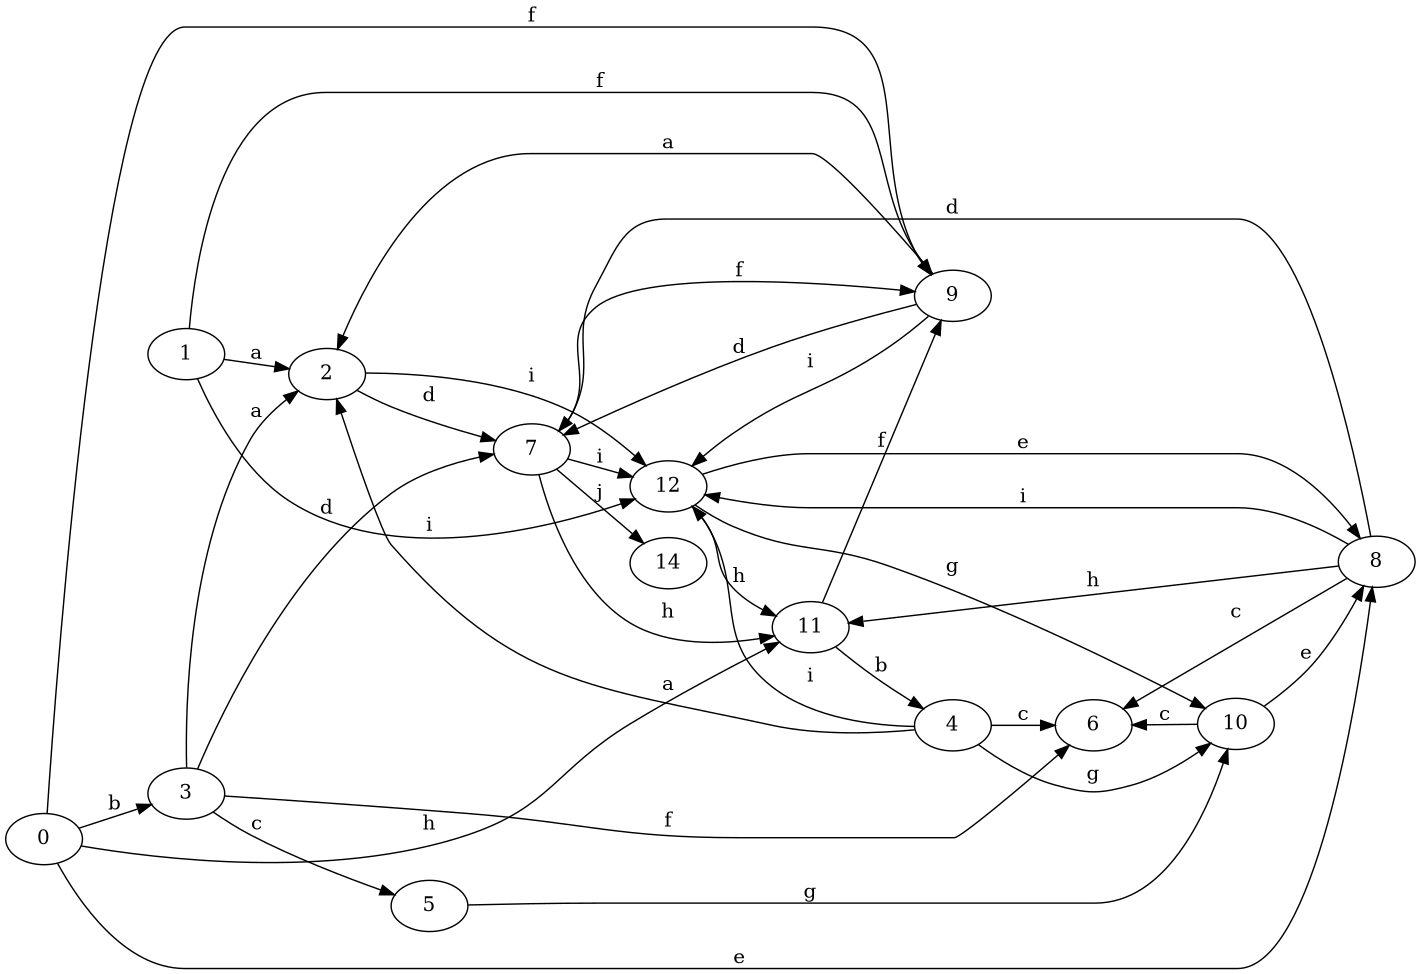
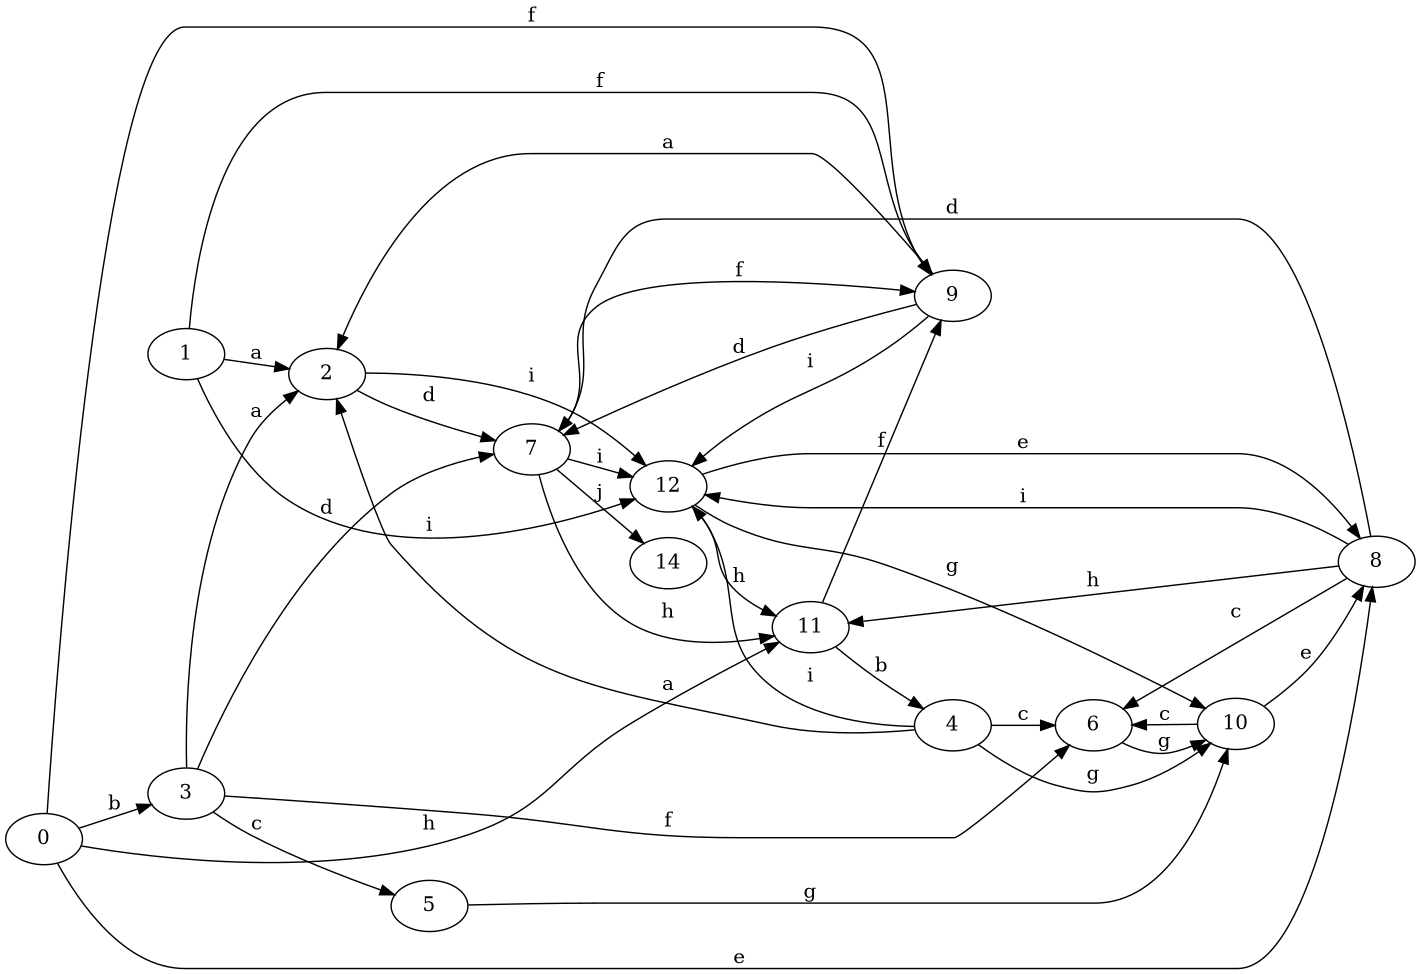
  strict digraph {
    rankdir=LR
    2
    7
    12
    9
    11
    14
    10
    8
    3
    5
    6
    4
    0
    1
    2 -> 7 [label=d]
    2 -> 12 [label=i]
    7 -> 12 [label=i]
    7 -> 9 [label=f]
    7 -> 11 [label=h]
    7 -> 14 [label=j]
    12 -> 11 [label=h]
    12 -> 10 [label=g]
    12 -> 8 [label=e]
    9 -> 2 [label=a]
    9 -> 7 [label=d]
    9 -> 12 [label=i]
    11 -> 9 [label=f]
    11 -> 4 [label=b]
    10 -> 8 [label=e]
    10 -> 6 [label=c]
    8 -> 7 [label=d]
    8 -> 12 [label=i]
    8 -> 11 [label=h]
    8 -> 6 [label=c]
    3 -> 2 [label=a]
    3 -> 7 [label=d]
    3 -> 5 [label=c]
    3 -> 6 [label=f]
    5 -> 10 [label=g]
+   6 -> 10 [label=g]
    4 -> 2 [label=a]
    4 -> 12 [label=i]
    4 -> 10 [label=g]
    4 -> 6 [label=c]
    0 -> 9 [label=f]
    0 -> 11 [label=h]
    0 -> 8 [label=e]
    0 -> 3 [label=b]
    1 -> 2 [label=a]
    1 -> 12 [label=i]
    1 -> 9 [label=f]
  }
